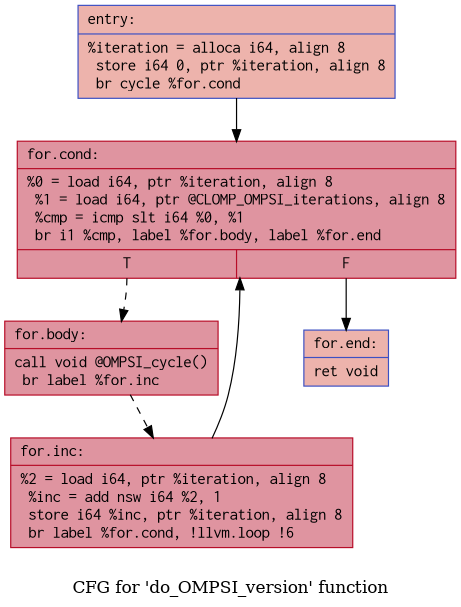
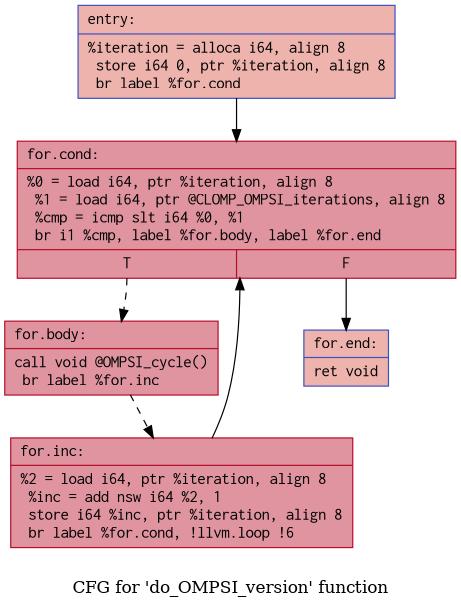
  digraph {
    label="CFG for 'do_OMPSI_version' function"
    node [color="#b70d28ff" fillcolor="#b70d2870" fontname=Courier shape=record style=filled]
    edge [style=solid arrowhead=normal]
-   n1 [color="#3d50c3ff" fillcolor="#d6524470" label="{entry:\l|  %iteration = alloca i64, align 8\l  store i64 0, ptr %iteration, align 8\l  br cycle %for.cond\l}"]
+   n1 [color="#3d50c3ff" fillcolor="#d6524470" label="{entry:\l|  %iteration = alloca i64, align 8\l  store i64 0, ptr %iteration, align 8\l  br label %for.cond\l}"]
    n2 [label="{for.cond:\l|  %0 = load i64, ptr %iteration, align 8\l  %1 = load i64, ptr @CLOMP_OMPSI_iterations, align 8\l  %cmp = icmp slt i64 %0, %1\l  br i1 %cmp, label %for.body, label %for.end\l|{<s0>T|<s1>F}}"]
    n3 [label="{for.body:\l|  call void @OMPSI_cycle()\l  br label %for.inc\l}"]
    n4 [color="#3d50c3ff" fillcolor="#d6524470" label="{for.end:\l|  ret void\l}"]
    n5 [label="{for.inc:\l|  %2 = load i64, ptr %iteration, align 8\l  %inc = add nsw i64 %2, 1\l  store i64 %inc, ptr %iteration, align 8\l  br label %for.cond, !llvm.loop !6\l}"]
    n1 -> n2
    n2 -> n3 [tailport=s0 style=dashed]
    n2 -> n4 [tailport=s1]
    n3 -> n5 [style=dashed]
    n5 -> n2
  }
